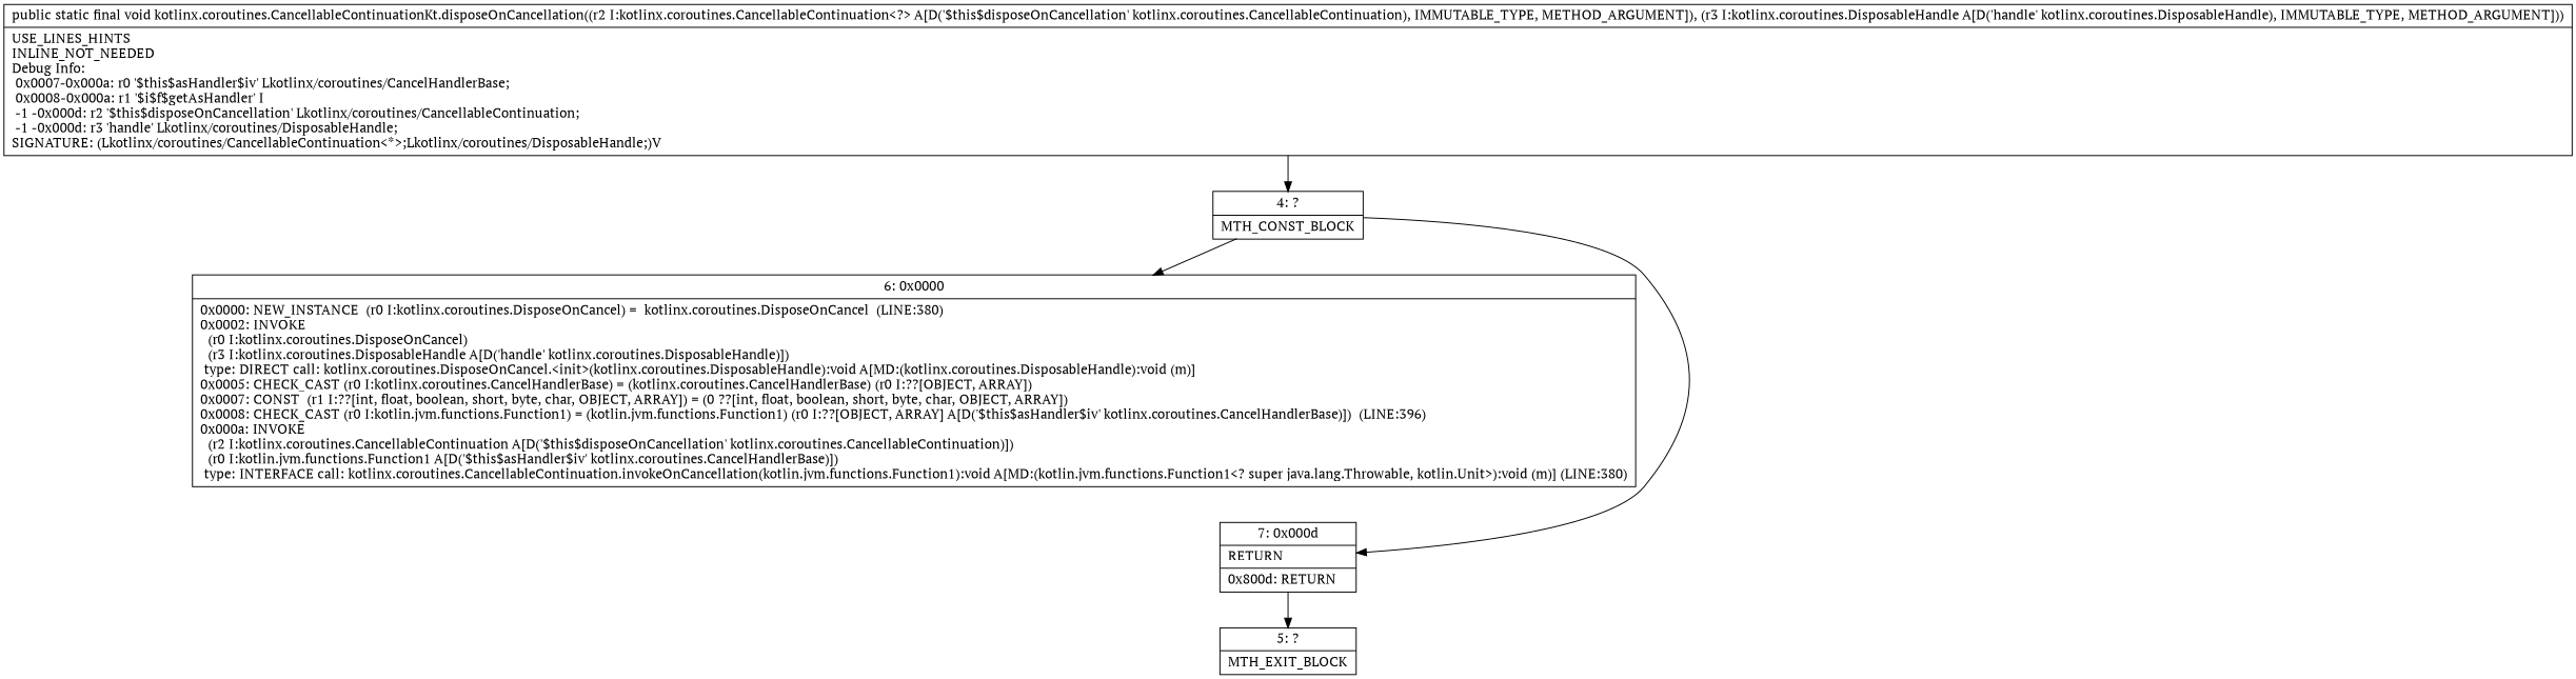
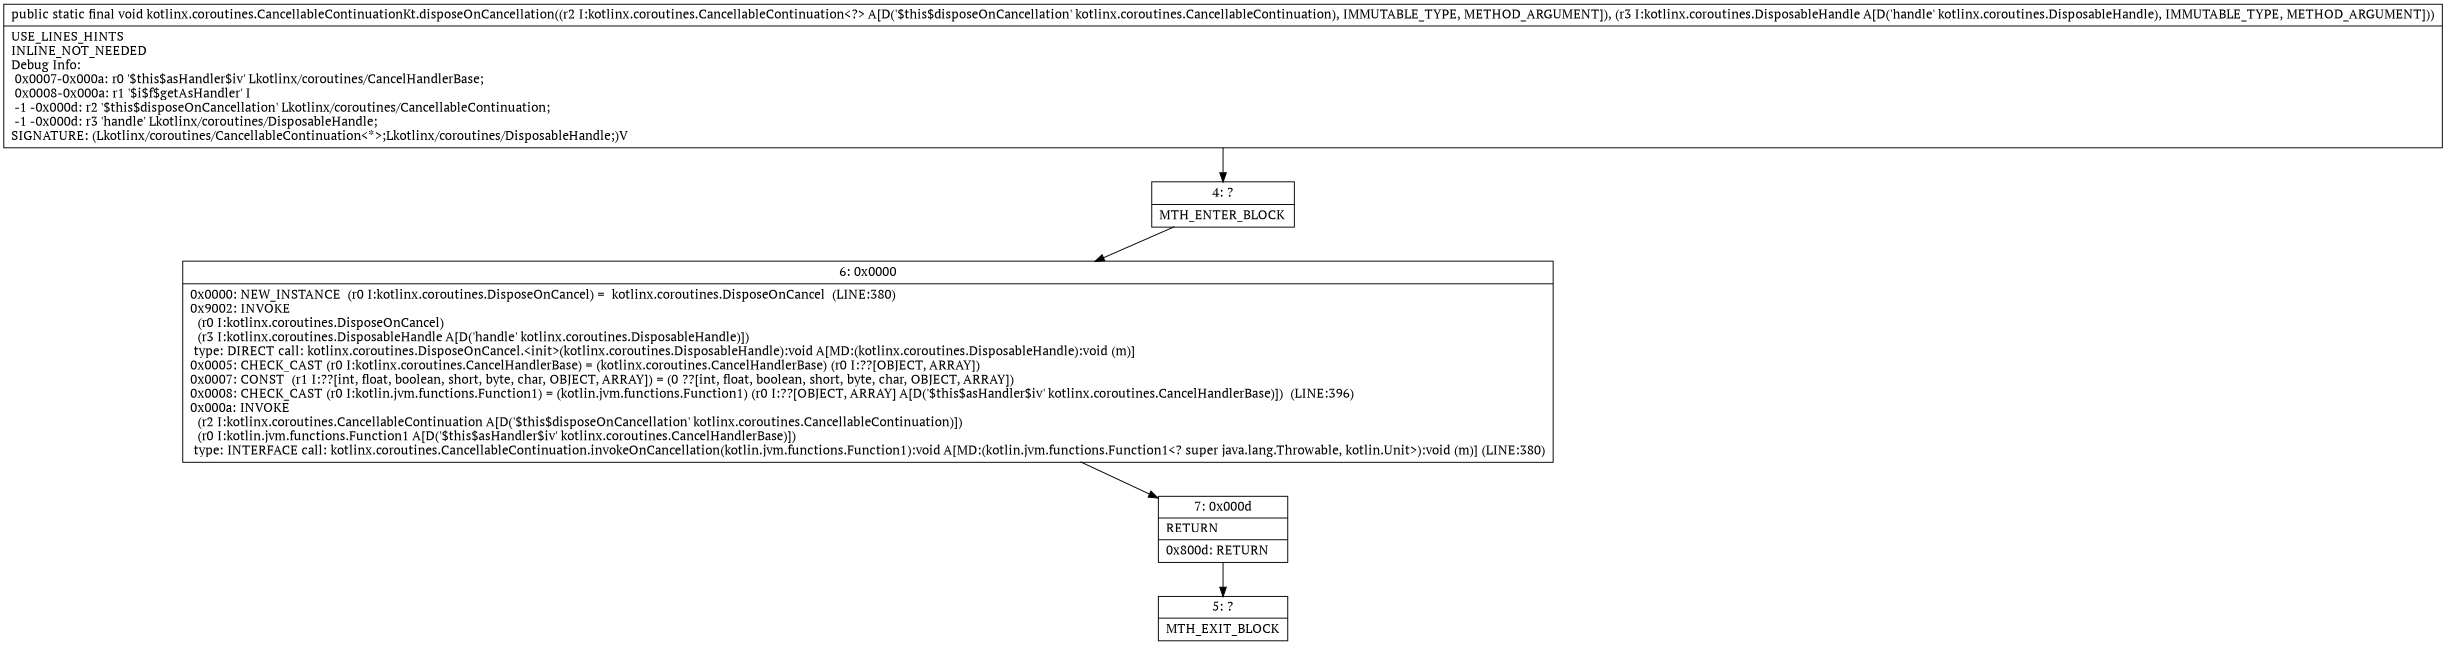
  digraph {
    fontname="PT Serif"
    node [fontname="PT Serif" shape=record]
    edge [fontname="PT Serif"]
-   n1 [label="{4\:\ ?|MTH_CONST_BLOCK\l}"]
-   n2 [label="{6\:\ 0x0000|0x0000: NEW_INSTANCE  (r0 I:kotlinx.coroutines.DisposeOnCancel) =  kotlinx.coroutines.DisposeOnCancel  (LINE:380)\l0x0002: INVOKE  \l  (r0 I:kotlinx.coroutines.DisposeOnCancel)\l  (r3 I:kotlinx.coroutines.DisposableHandle A[D('handle' kotlinx.coroutines.DisposableHandle)])\l type: DIRECT call: kotlinx.coroutines.DisposeOnCancel.\<init\>(kotlinx.coroutines.DisposableHandle):void A[MD:(kotlinx.coroutines.DisposableHandle):void (m)]\l0x0005: CHECK_CAST (r0 I:kotlinx.coroutines.CancelHandlerBase) = (kotlinx.coroutines.CancelHandlerBase) (r0 I:??[OBJECT, ARRAY]) \l0x0007: CONST  (r1 I:??[int, float, boolean, short, byte, char, OBJECT, ARRAY]) = (0 ??[int, float, boolean, short, byte, char, OBJECT, ARRAY]) \l0x0008: CHECK_CAST (r0 I:kotlin.jvm.functions.Function1) = (kotlin.jvm.functions.Function1) (r0 I:??[OBJECT, ARRAY] A[D('$this$asHandler$iv' kotlinx.coroutines.CancelHandlerBase)])  (LINE:396)\l0x000a: INVOKE  \l  (r2 I:kotlinx.coroutines.CancellableContinuation A[D('$this$disposeOnCancellation' kotlinx.coroutines.CancellableContinuation)])\l  (r0 I:kotlin.jvm.functions.Function1 A[D('$this$asHandler$iv' kotlinx.coroutines.CancelHandlerBase)])\l type: INTERFACE call: kotlinx.coroutines.CancellableContinuation.invokeOnCancellation(kotlin.jvm.functions.Function1):void A[MD:(kotlin.jvm.functions.Function1\<? super java.lang.Throwable, kotlin.Unit\>):void (m)] (LINE:380)\l}"]
+   n1 [label="{4\:\ ?|MTH_ENTER_BLOCK\l}"]
+   n2 [label="{6\:\ 0x0000|0x0000: NEW_INSTANCE  (r0 I:kotlinx.coroutines.DisposeOnCancel) =  kotlinx.coroutines.DisposeOnCancel  (LINE:380)\l0x9002: INVOKE  \l  (r0 I:kotlinx.coroutines.DisposeOnCancel)\l  (r3 I:kotlinx.coroutines.DisposableHandle A[D('handle' kotlinx.coroutines.DisposableHandle)])\l type: DIRECT call: kotlinx.coroutines.DisposeOnCancel.\<init\>(kotlinx.coroutines.DisposableHandle):void A[MD:(kotlinx.coroutines.DisposableHandle):void (m)]\l0x0005: CHECK_CAST (r0 I:kotlinx.coroutines.CancelHandlerBase) = (kotlinx.coroutines.CancelHandlerBase) (r0 I:??[OBJECT, ARRAY]) \l0x0007: CONST  (r1 I:??[int, float, boolean, short, byte, char, OBJECT, ARRAY]) = (0 ??[int, float, boolean, short, byte, char, OBJECT, ARRAY]) \l0x0008: CHECK_CAST (r0 I:kotlin.jvm.functions.Function1) = (kotlin.jvm.functions.Function1) (r0 I:??[OBJECT, ARRAY] A[D('$this$asHandler$iv' kotlinx.coroutines.CancelHandlerBase)])  (LINE:396)\l0x000a: INVOKE  \l  (r2 I:kotlinx.coroutines.CancellableContinuation A[D('$this$disposeOnCancellation' kotlinx.coroutines.CancellableContinuation)])\l  (r0 I:kotlin.jvm.functions.Function1 A[D('$this$asHandler$iv' kotlinx.coroutines.CancelHandlerBase)])\l type: INTERFACE call: kotlinx.coroutines.CancellableContinuation.invokeOnCancellation(kotlin.jvm.functions.Function1):void A[MD:(kotlin.jvm.functions.Function1\<? super java.lang.Throwable, kotlin.Unit\>):void (m)] (LINE:380)\l}"]
    n3 [label="{7\:\ 0x000d|RETURN\l|0x800d: RETURN   \l}"]
    n4 [label="{5\:\ ?|MTH_EXIT_BLOCK\l}"]
    n5 [label="{public static final void kotlinx.coroutines.CancellableContinuationKt.disposeOnCancellation((r2 I:kotlinx.coroutines.CancellableContinuation\<?\> A[D('$this$disposeOnCancellation' kotlinx.coroutines.CancellableContinuation), IMMUTABLE_TYPE, METHOD_ARGUMENT]), (r3 I:kotlinx.coroutines.DisposableHandle A[D('handle' kotlinx.coroutines.DisposableHandle), IMMUTABLE_TYPE, METHOD_ARGUMENT]))  | USE_LINES_HINTS\lINLINE_NOT_NEEDED\lDebug Info:\l  0x0007\-0x000a: r0 '$this$asHandler$iv' Lkotlinx\/coroutines\/CancelHandlerBase;\l  0x0008\-0x000a: r1 '$i$f$getAsHandler' I\l  \-1 \-0x000d: r2 '$this$disposeOnCancellation' Lkotlinx\/coroutines\/CancellableContinuation;\l  \-1 \-0x000d: r3 'handle' Lkotlinx\/coroutines\/DisposableHandle;\lSIGNATURE: (Lkotlinx\/coroutines\/CancellableContinuation\<*\>;Lkotlinx\/coroutines\/DisposableHandle;)V\l}"]
    n1 -> n2
-   n1 -> n3
+   n2 -> n3
    n3 -> n4
    n5 -> n1
  }
